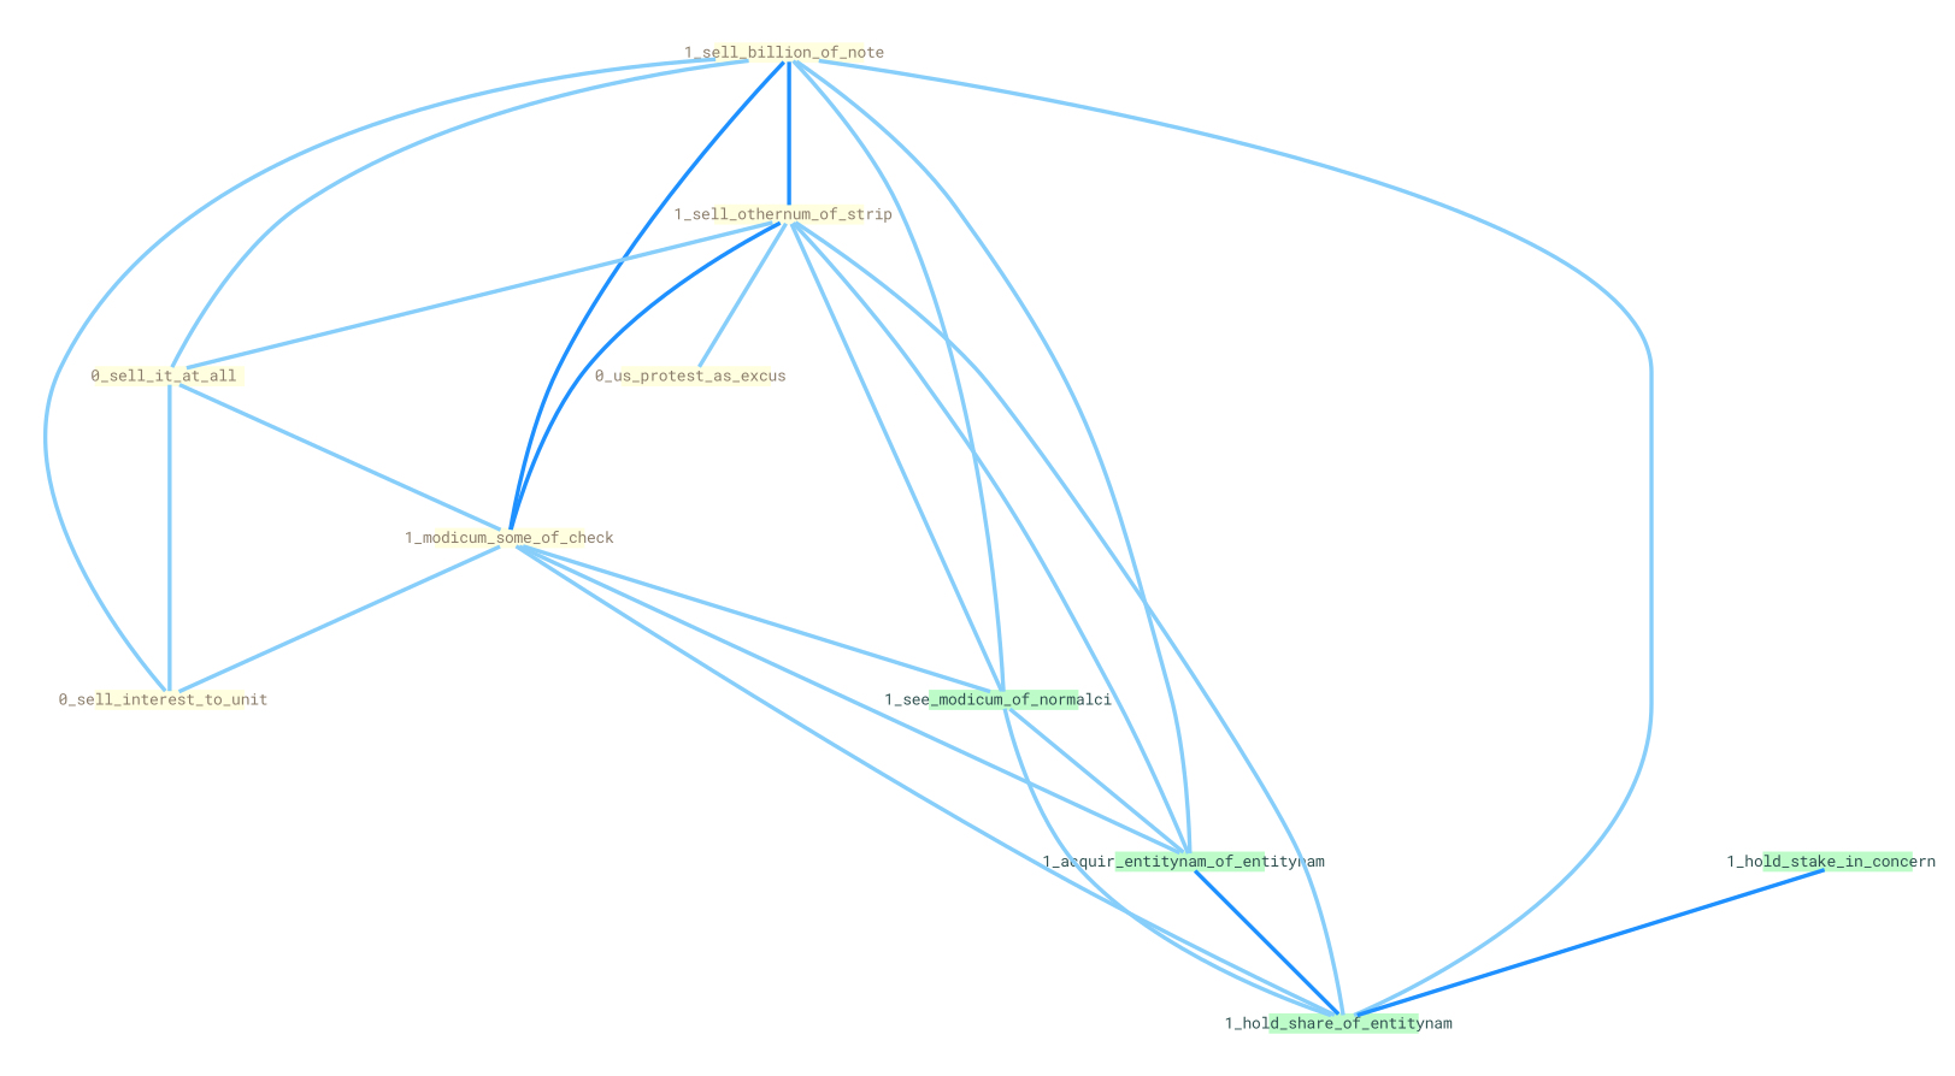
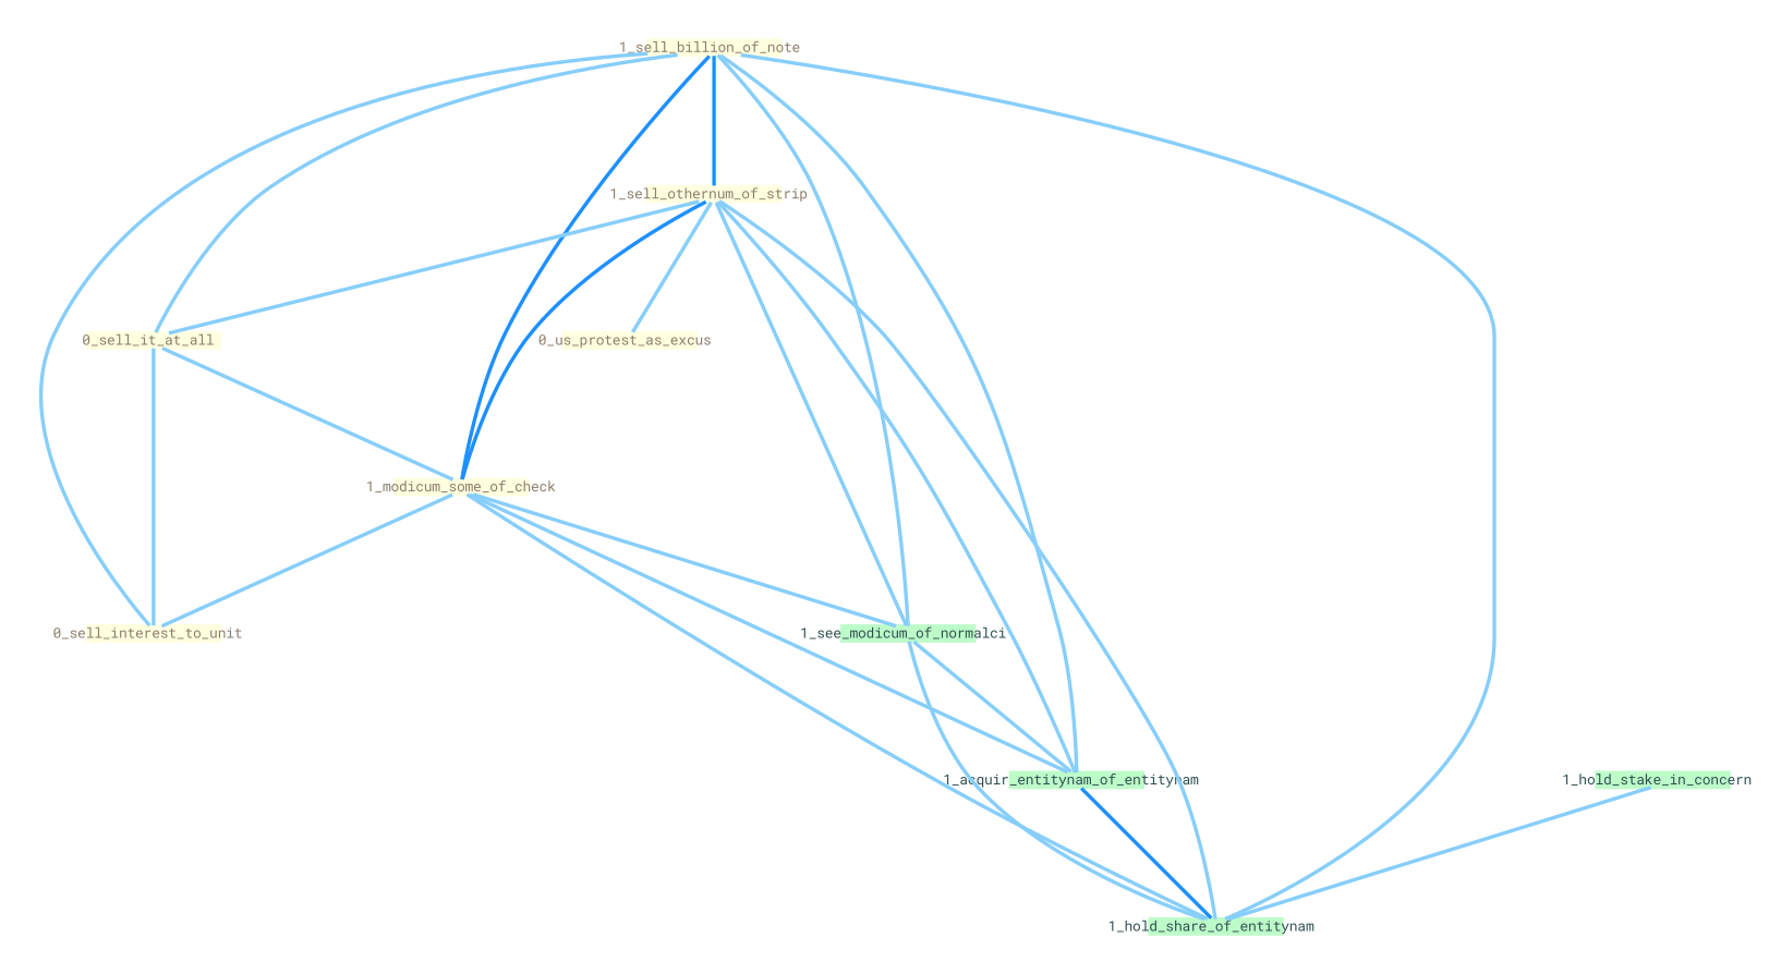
  graph {
    fontname="Roboto Mono"
    node [color="#ffffe0" fixedsize=true fontcolor="#8b7d6b" fontname="Roboto Mono" fontsize=4 shape=polygon style=filled]
    edge [color="#87cefa" fontname="Roboto Mono" w=1]
    "1_sell_billion_of_note " [height=.06 width=.5]
    "0_us_protest_as_excus " [height=.06 width=.5]
    "1_sell_othernum_of_strip " [height=.06 width=.5]
    "0_sell_it_at_all " [height=.06 width=.5]
    n5 [height=.06 label="1_modicum_some_of_check" width=.5]
    "0_sell_interest_to_unit " [height=.06 width=.5]
    "1_see_modicum_of_normalci " [color="#BDFCC9" fontcolor="#2f4f4f" height=.06 width=.5]
    "1_acquir_entitynam_of_entitynam " [color="#BDFCC9" fontcolor="#2f4f4f" height=.06 width=.5]
    "1_hold_share_of_entitynam " [color="#BDFCC9" fontcolor="#2f4f4f" height=.06 width=.5]
    "1_hold_stake_in_concern " [color="#BDFCC9" fontcolor="#2f4f4f" height=.06 width=.5]
    subgraph sub_1 {
      "1_sell_billion_of_note "
      "0_us_protest_as_excus "
      "1_sell_othernum_of_strip "
      "0_sell_it_at_all "
      n5
      "0_sell_interest_to_unit "
    }
    subgraph sub_2 {
    }
    "1_sell_billion_of_note " -- "1_sell_othernum_of_strip " [color="#1e90ff" w=2]
    "1_sell_billion_of_note " -- "0_sell_it_at_all "
    "1_sell_billion_of_note " -- n5 [color="#1e90ff" w=2]
    "1_sell_billion_of_note " -- "0_sell_interest_to_unit "
    "1_sell_billion_of_note " -- "1_see_modicum_of_normalci "
    "1_sell_billion_of_note " -- "1_acquir_entitynam_of_entitynam "
    "1_sell_billion_of_note " -- "1_hold_share_of_entitynam "
    "1_sell_othernum_of_strip " -- "0_us_protest_as_excus "
    "1_sell_othernum_of_strip " -- "0_sell_it_at_all "
    "1_sell_othernum_of_strip " -- n5 [color="#1e90ff" w=2]
    "1_sell_othernum_of_strip " -- "1_see_modicum_of_normalci "
    "1_sell_othernum_of_strip " -- "1_acquir_entitynam_of_entitynam "
    "1_sell_othernum_of_strip " -- "1_hold_share_of_entitynam "
    "0_sell_it_at_all " -- n5
    "0_sell_it_at_all " -- "0_sell_interest_to_unit "
    n5 -- "0_sell_interest_to_unit "
    n5 -- "1_see_modicum_of_normalci "
    n5 -- "1_acquir_entitynam_of_entitynam "
    n5 -- "1_hold_share_of_entitynam "
    "1_see_modicum_of_normalci " -- "1_acquir_entitynam_of_entitynam "
    "1_see_modicum_of_normalci " -- "1_hold_share_of_entitynam "
    "1_acquir_entitynam_of_entitynam " -- "1_hold_share_of_entitynam " [color="#1e90ff" w=2]
-   "1_hold_stake_in_concern " -- "1_hold_share_of_entitynam " [color="#1e90ff"]
+   "1_hold_stake_in_concern " -- "1_hold_share_of_entitynam "
  }
